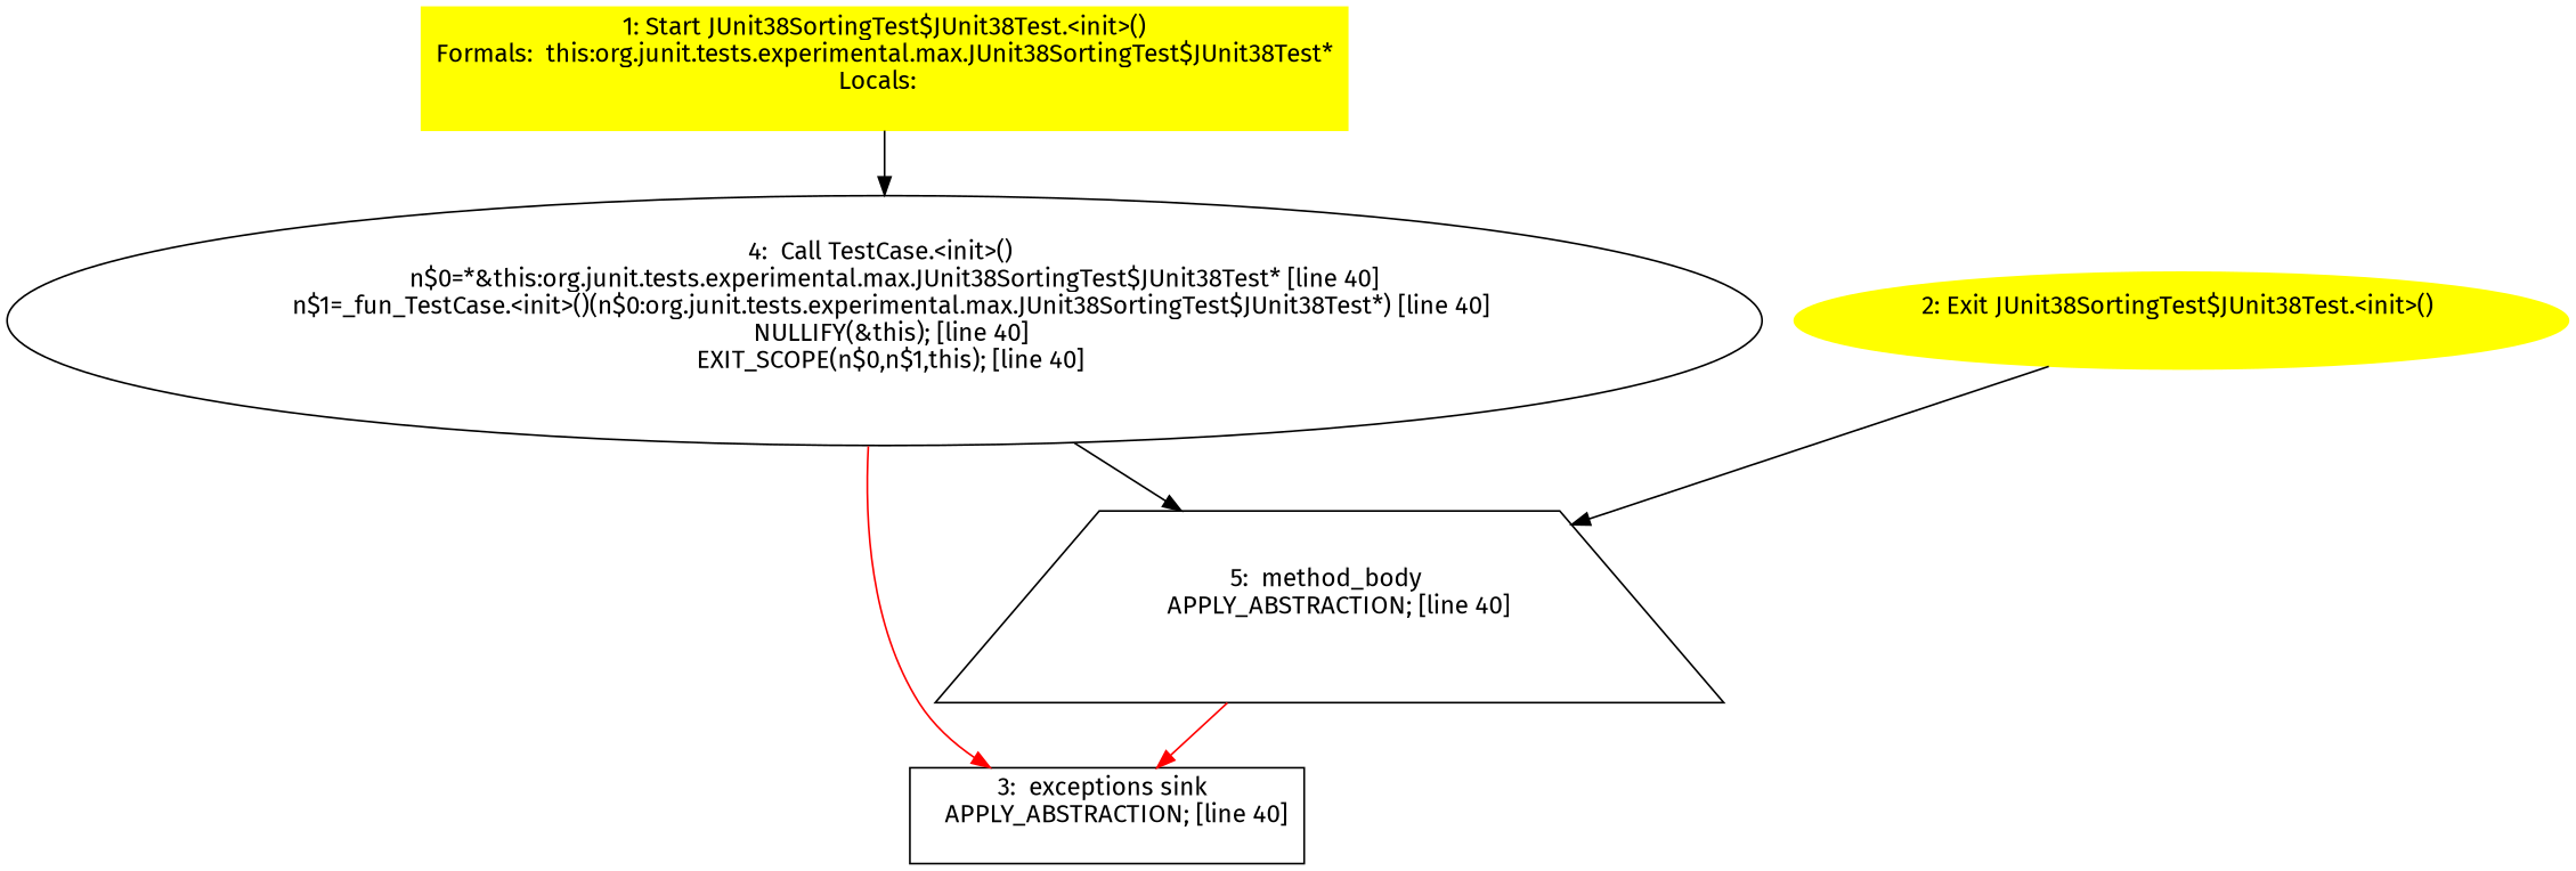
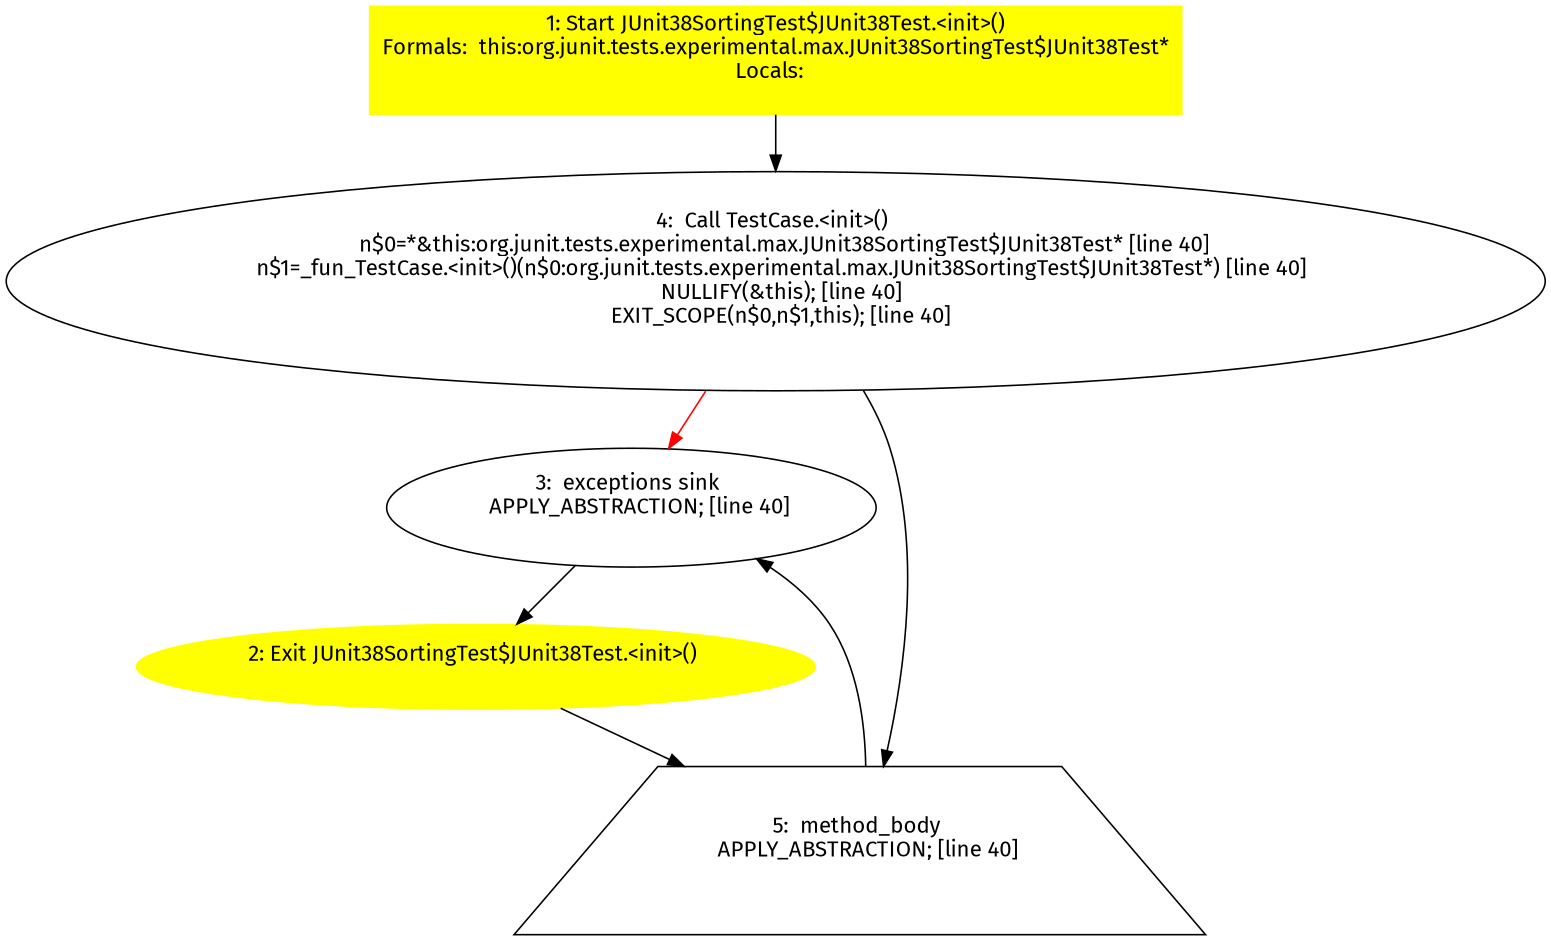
  digraph {
    fontname="Fira Sans"
    node [fontname="Fira Sans" shape=box]
    edge [fontname="Fira Sans"]
    n1 [color=yellow label="1: Start JUnit38SortingTest$JUnit38Test.<init>()\nFormals:  this:org.junit.tests.experimental.max.JUnit38SortingTest$JUnit38Test*\nLocals:  \n  " style=filled]
    n2 [label="4:  Call TestCase.<init>() \n   n$0=*&this:org.junit.tests.experimental.max.JUnit38SortingTest$JUnit38Test* [line 40]\n  n$1=_fun_TestCase.<init>()(n$0:org.junit.tests.experimental.max.JUnit38SortingTest$JUnit38Test*) [line 40]\n  NULLIFY(&this); [line 40]\n  EXIT_SCOPE(n$0,n$1,this); [line 40]\n " shape=ellipse]
-   n3 [label="3:  exceptions sink \n   APPLY_ABSTRACTION; [line 40]\n "]
+   n3 [label="3:  exceptions sink \n   APPLY_ABSTRACTION; [line 40]\n " shape=ellipse]
    n4 [label="5:  method_body \n   APPLY_ABSTRACTION; [line 40]\n " shape=trapezium]
    n5 [color=yellow label="2: Exit JUnit38SortingTest$JUnit38Test.<init>() \n  " shape=ellipse style=filled]
    n1 -> n2
    n2 -> n3 [color=red]
    n2 -> n4
-   n4 -> n3 [color=red]
+   n3 -> n5
+   n4 -> n3 [color=black]
    n5 -> n4
  }
